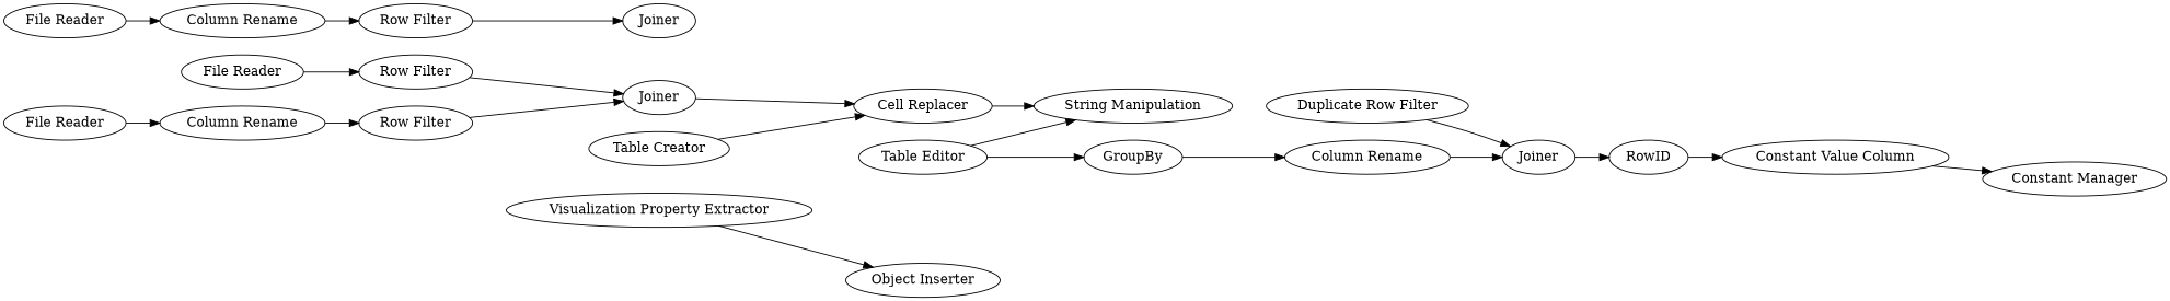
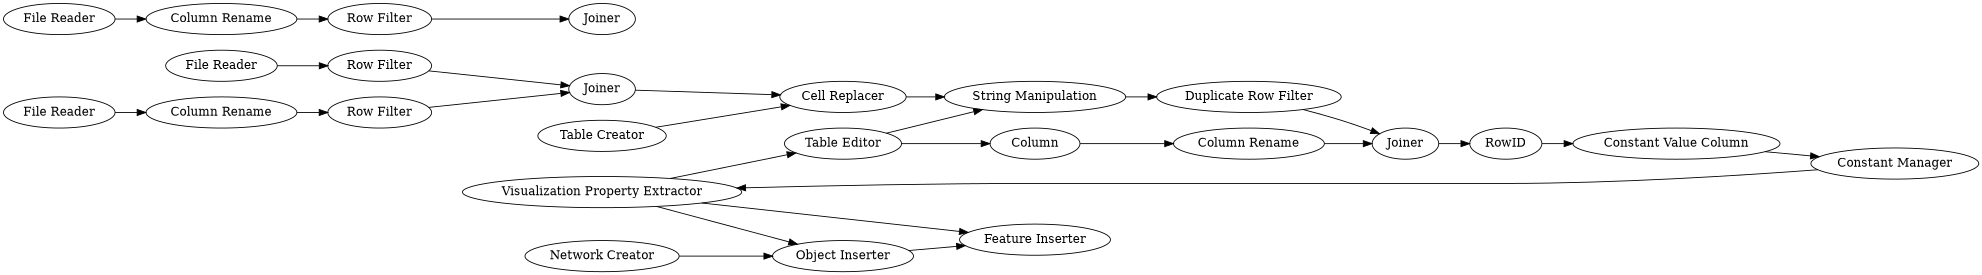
  digraph {
    rankdir=LR
    n1 [label="Visualization Property Extractor"]
    n2 [label="Table Editor"]
    n3 [label="Object Inserter"]
+   n4 [label="Feature Inserter"]
    n5 [label="String Manipulation"]
-   n6 [label=GroupBy]
+   n6 [label=Column]
    n7 [label="Duplicate Row Filter"]
    n8 [label=Joiner]
    n9 [label=RowID]
    n10 [label="Constant Value Column"]
    n11 [label="Constant Manager"]
    n12 [label="Cell Replacer"]
    n13 [label="Row Filter"]
    n14 [label=Joiner]
    n15 [label="Column Rename"]
    n16 [label="Row Filter"]
    n17 [label=Joiner]
    n18 [label="File Reader"]
    n19 [label="Column Rename"]
+   n20 [label="Network Creator"]
    n21 [label="Row Filter"]
    n22 [label="File Reader"]
    n23 [label="Column Rename"]
    n24 [label="File Reader"]
    n25 [label="Table Creator"]
+   n1 -> n2
    n1 -> n3
+   n1 -> n4
    n2 -> n5
    n2 -> n6
+   n3 -> n4
+   n5 -> n7
    n6 -> n15
    n7 -> n8
    n8 -> n9
    n9 -> n10
    n10 -> n11
+   n11 -> n1
    n12 -> n5
    n13 -> n14
    n14 -> n12
    n15 -> n8
    n16 -> n17
    n18 -> n19
    n19 -> n16
+   n20 -> n3
    n21 -> n14
    n22 -> n23
    n23 -> n21
    n24 -> n13
    n25 -> n12
  }
